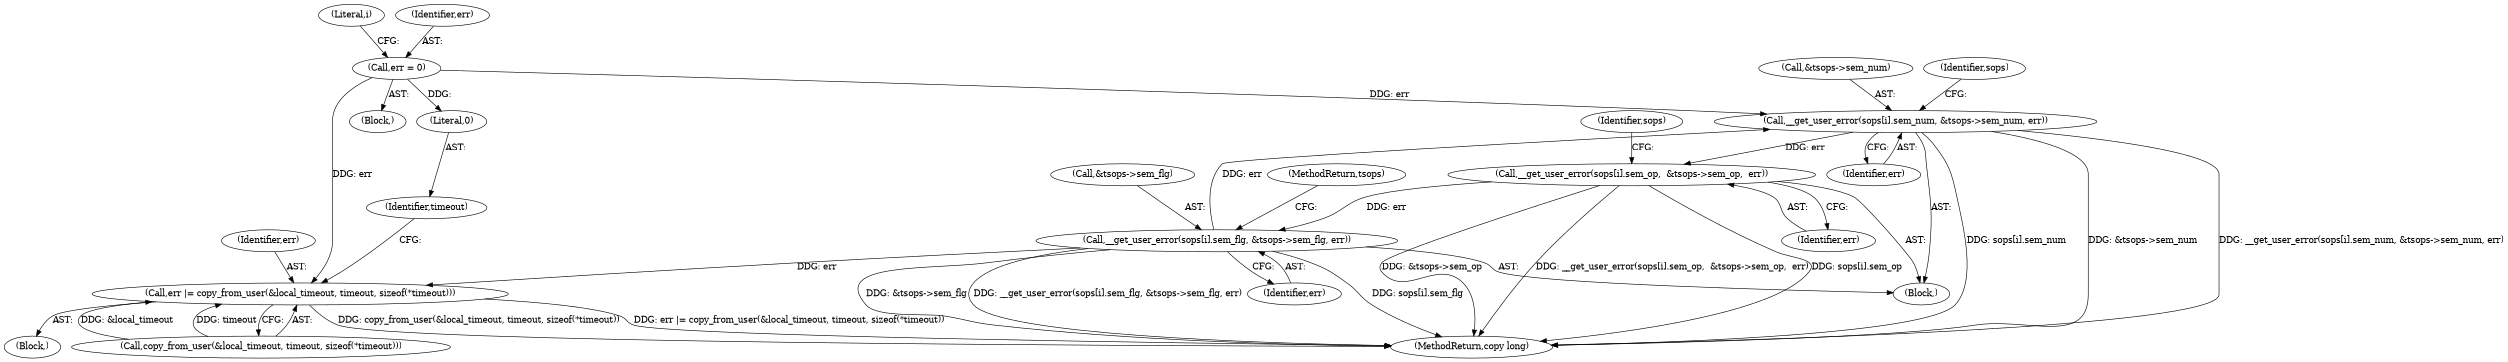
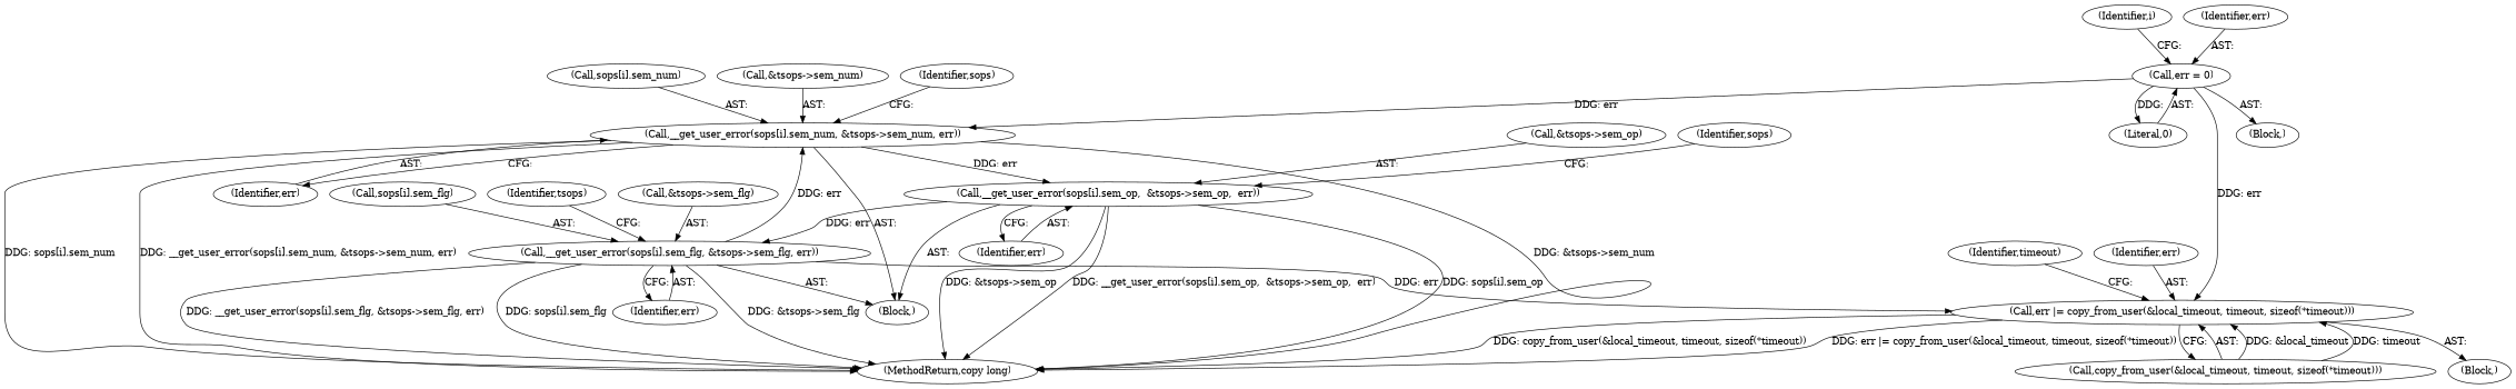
  digraph {
    n1 [label="(Call,__get_user_error(sops[i].sem_num, &tsops->sem_num, err))"]
    n2 [label="(Call,__get_user_error(sops[i].sem_op,  &tsops->sem_op,  err))"]
    n3 [label="(Block,)"]
    n4 [label="(MethodReturn,copy long)"]
    n5 [label="(Identifier,err)"]
    n6 [label="(Call,__get_user_error(sops[i].sem_flg, &tsops->sem_flg, err))"]
    n7 [label="(Identifier,err)"]
    n8 [label="(Call,err |= copy_from_user(&local_timeout, timeout, sizeof(*timeout)))"]
    n9 [label="(Identifier,err)"]
    n10 [label="(Call,copy_from_user(&local_timeout, timeout, sizeof(*timeout)))"]
    n11 [label="(Block,)"]
    n12 [label="(Call,err = 0)"]
    n13 [label="(Block,)"]
    n14 [label="(Literal,0)"]
-   n15 [label="(Literal,i)"]
-   n17 [label="(MethodReturn,tsops)"]
+   n15 [label="(Identifier,i)"]
+   n16 [label="(Call,&tsops->sem_op)"]
+   n17 [label="(Identifier,tsops)"]
    n18 [label="(Identifier,timeout)"]
    n19 [label="(Call,&tsops->sem_flg)"]
+   n20 [label="(Call,sops[i].sem_num)"]
    n21 [label="(Call,&tsops->sem_num)"]
    n22 [label="(Identifier,err)"]
    n23 [label="(Identifier,err)"]
    n24 [label="(Identifier,sops)"]
+   n25 [label="(Call,sops[i].sem_flg)"]
    n26 [label="(Identifier,sops)"]
    n1 -> n2 [label="DDG: err"]
    n1 -> n3 [label="AST: "]
    n1 -> n4 [label="DDG: &tsops->sem_num"]
    n1 -> n4 [label="DDG: __get_user_error(sops[i].sem_num, &tsops->sem_num, err)"]
    n1 -> n4 [label="DDG: sops[i].sem_num"]
    n1 -> n5 [label="CFG: "]
    n2 -> n3 [label="AST: "]
    n2 -> n4 [label="DDG: __get_user_error(sops[i].sem_op,  &tsops->sem_op,  err)"]
    n2 -> n4 [label="DDG: sops[i].sem_op"]
    n2 -> n4 [label="DDG: &tsops->sem_op"]
    n2 -> n6 [label="DDG: err"]
    n2 -> n7 [label="CFG: "]
    n5 -> n1 [label="AST: "]
    n6 -> n1 [label="DDG: err"]
    n6 -> n3 [label="AST: "]
    n6 -> n4 [label="DDG: __get_user_error(sops[i].sem_flg, &tsops->sem_flg, err)"]
    n6 -> n4 [label="DDG: sops[i].sem_flg"]
    n6 -> n4 [label="DDG: &tsops->sem_flg"]
    n6 -> n8 [label="DDG: err"]
    n6 -> n9 [label="CFG: "]
    n7 -> n2 [label="AST: "]
    n8 -> n4 [label="DDG: copy_from_user(&local_timeout, timeout, sizeof(*timeout))"]
    n8 -> n4 [label="DDG: err |= copy_from_user(&local_timeout, timeout, sizeof(*timeout))"]
    n8 -> n10 [label="CFG: "]
    n8 -> n11 [label="AST: "]
    n9 -> n6 [label="AST: "]
    n10 -> n8 [label="AST: "]
    n10 -> n8 [label="DDG: &local_timeout"]
    n10 -> n8 [label="DDG: timeout"]
    n12 -> n1 [label="DDG: err"]
    n12 -> n8 [label="DDG: err"]
    n12 -> n13 [label="AST: "]
    n12 -> n14 [label="DDG: "]
-   n14 -> n18 [label="AST: "]
+   n14 -> n12 [label="AST: "]
    n15 -> n12 [label="CFG: "]
+   n16 -> n2 [label="AST: "]
    n17 -> n6 [label="CFG: "]
    n18 -> n8 [label="CFG: "]
    n19 -> n6 [label="AST: "]
+   n20 -> n1 [label="AST: "]
    n21 -> n1 [label="AST: "]
    n22 -> n8 [label="AST: "]
    n23 -> n12 [label="AST: "]
    n24 -> n2 [label="CFG: "]
+   n25 -> n6 [label="AST: "]
    n26 -> n1 [label="CFG: "]
  }
